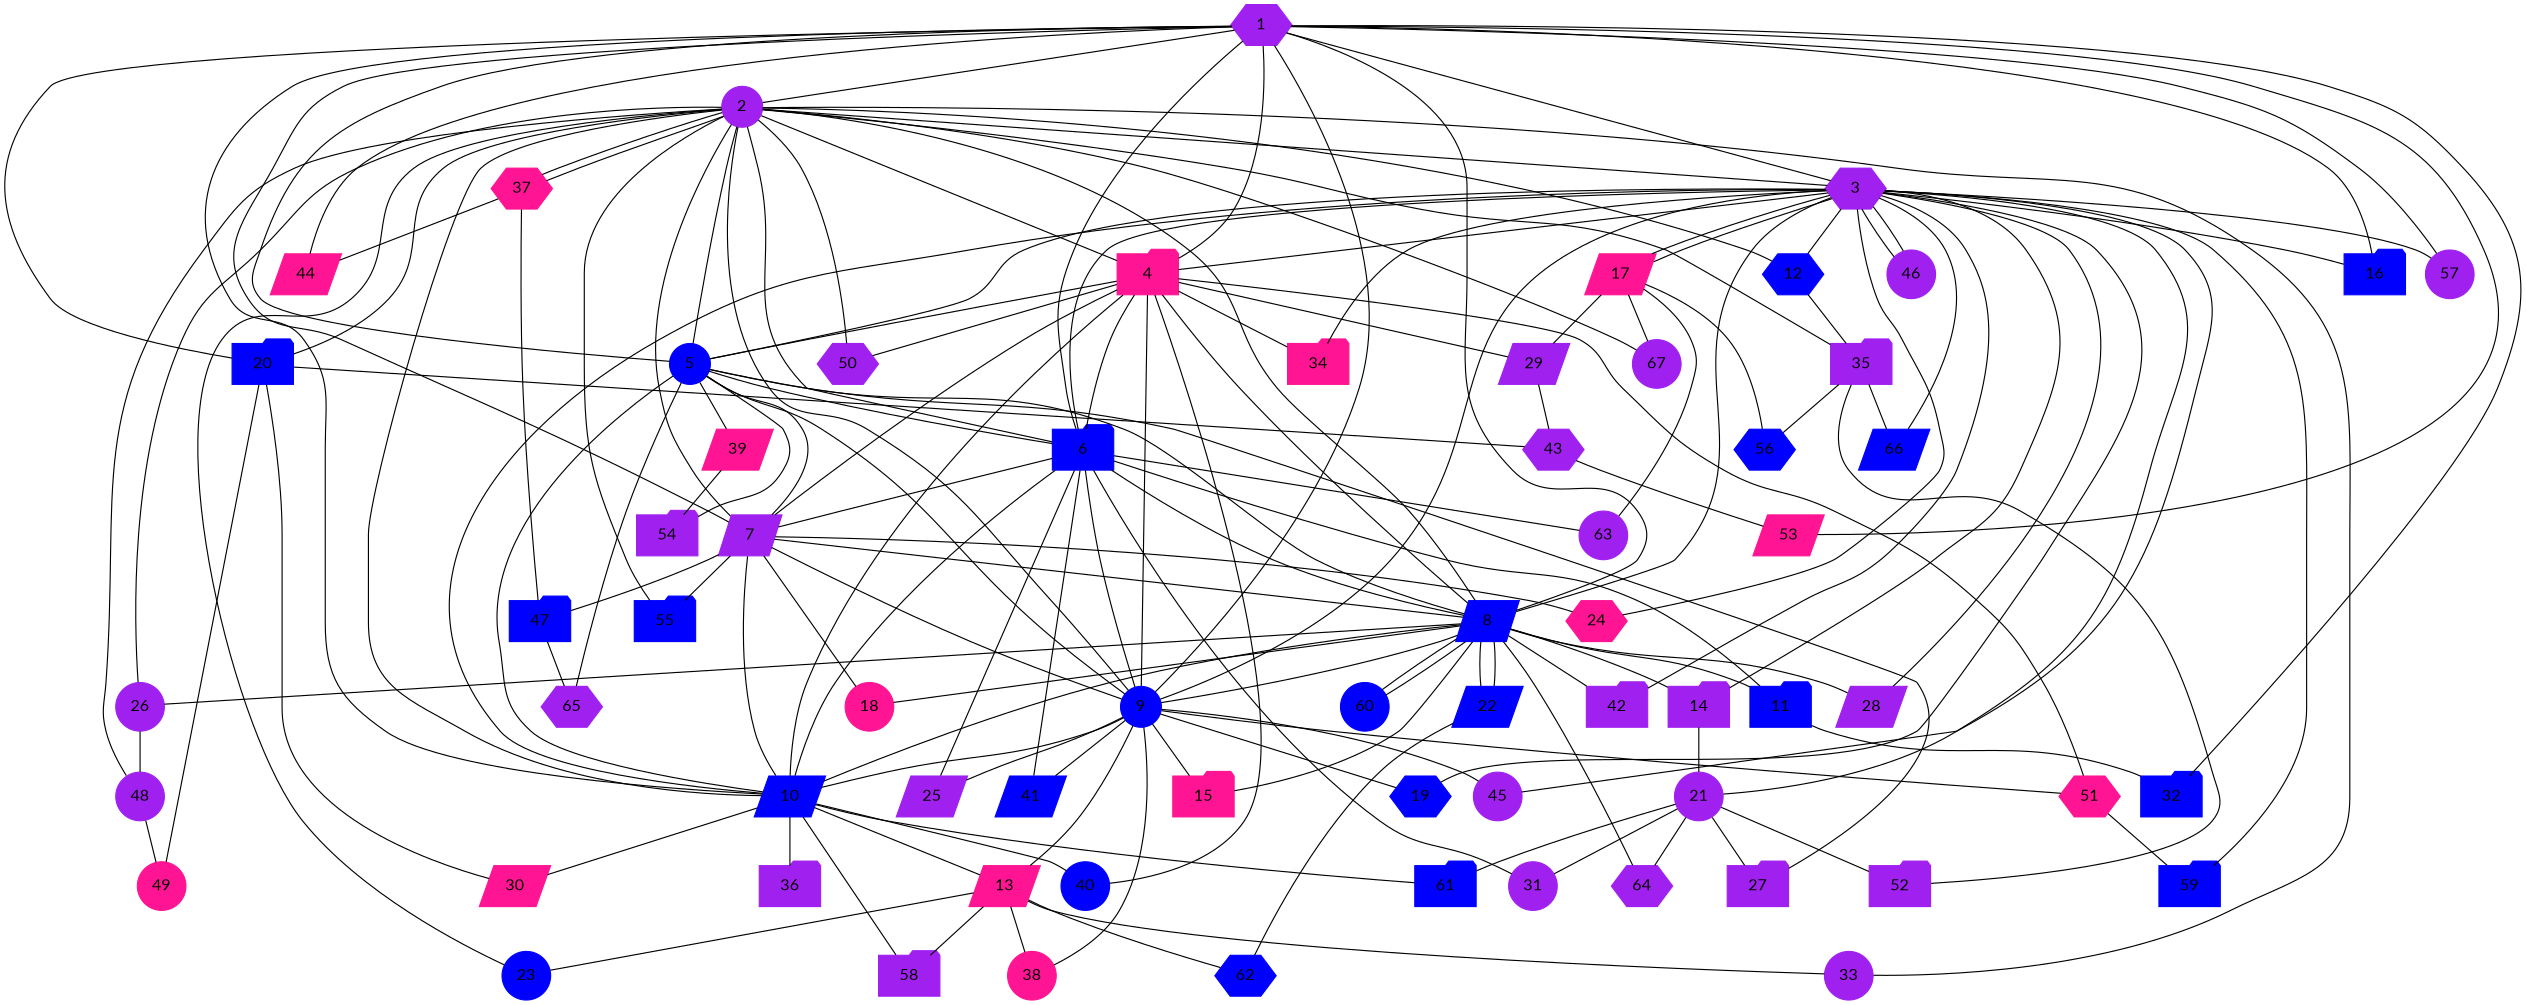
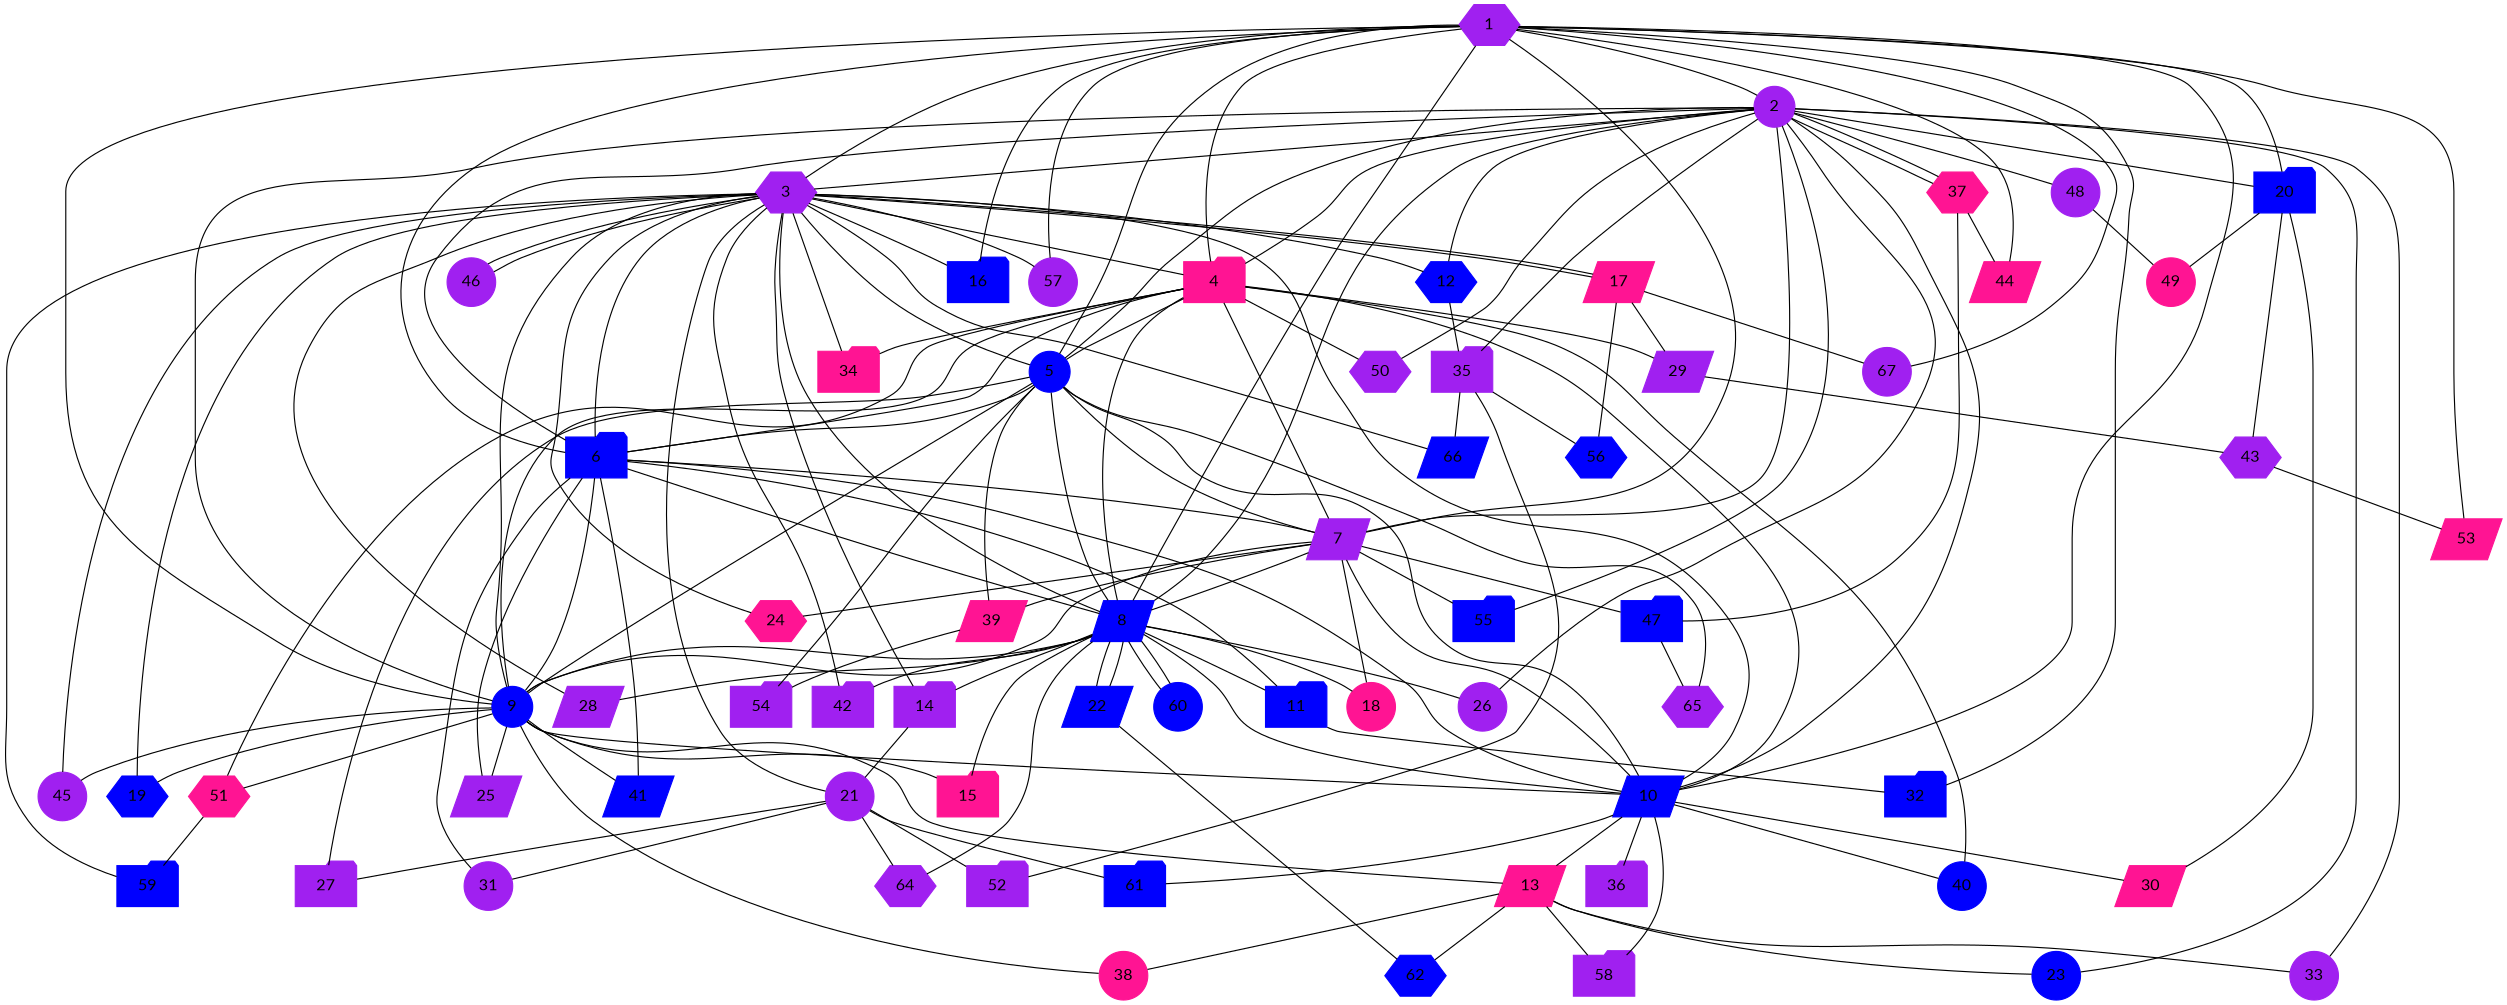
  graph {
    fontname=Lato
    node [color=purple fontname=Lato shape=folder style=filled]
    edge [fontname=Lato]
    1 [shape=hexagon]
    2 [shape=circle]
    3 [shape=hexagon]
    4 [color=deeppink]
    5 [color=blue shape=circle]
    6 [color=blue]
    7 [shape=parallelogram]
    8 [color=blue shape=parallelogram]
    9 [color=blue shape=circle]
    10 [color=blue shape=parallelogram]
    16 [color=blue]
    20 [color=blue]
    32 [color=blue]
    44 [color=deeppink shape=parallelogram]
    53 [color=deeppink shape=parallelogram]
    57 [shape=circle]
    12 [color=blue shape=hexagon]
    23 [color=blue shape=circle]
    26 [shape=circle]
    33 [shape=circle]
    35
    37 [color=deeppink shape=hexagon]
    48 [shape=circle]
    50 [shape=hexagon]
    55 [color=blue]
    67 [shape=circle]
    14
    17 [color=deeppink shape=parallelogram]
    19 [color=blue shape=hexagon]
    21 [shape=circle]
    24 [color=deeppink shape=hexagon]
    28 [shape=parallelogram]
    34 [color=deeppink]
    42
    45 [shape=circle]
    46 [shape=circle]
    59 [color=blue]
    66 [color=blue shape=parallelogram]
    29 [shape=parallelogram]
    40 [color=blue shape=circle]
    51 [color=deeppink shape=hexagon]
    27
    39 [color=deeppink shape=parallelogram]
    54
    65 [shape=hexagon]
    11 [color=blue]
    25 [shape=parallelogram]
    31 [shape=circle]
    41 [color=blue shape=parallelogram]
-   63 [shape=circle]
    18 [color=deeppink shape=circle]
    47 [color=blue]
    15 [color=deeppink]
    22 [color=blue shape=parallelogram]
    60 [color=blue shape=circle]
    64 [shape=hexagon]
    13 [color=deeppink shape=parallelogram]
    38 [color=deeppink shape=circle]
    36
    30 [color=deeppink shape=parallelogram]
    58
    61 [color=blue]
    43 [shape=hexagon]
    49 [color=deeppink shape=circle]
    56 [color=blue shape=hexagon]
    52
    62 [color=blue shape=hexagon]
    1 -- 2
    1 -- 3
    1 -- 4
    1 -- 5
    1 -- 6
    1 -- 7
    1 -- 8
    1 -- 9
    1 -- 10
    1 -- 16
    1 -- 20
    1 -- 32
    1 -- 44
    1 -- 53
    1 -- 57
    2 -- 3
    2 -- 4
    2 -- 5
    2 -- 6
    2 -- 7
    2 -- 8
    2 -- 9
    2 -- 10
    2 -- 20
    2 -- 12
    2 -- 23
    2 -- 26
    2 -- 33
    2 -- 35
    2 -- 37
    2 -- 37
    2 -- 48
    2 -- 50
    2 -- 55
-   2 -- 67
+   1 -- 67
    3 -- 4
    3 -- 5
    3 -- 6
    3 -- 8
    3 -- 9
    3 -- 10
    3 -- 16
    3 -- 57
    3 -- 12
    3 -- 14
    3 -- 17
    3 -- 17
    3 -- 19
    3 -- 21
    3 -- 24
    3 -- 28
    3 -- 34
    3 -- 42
    3 -- 45
    3 -- 46
    3 -- 46
    3 -- 59
    3 -- 66
    4 -- 5
    4 -- 6
    4 -- 7
    4 -- 8
    4 -- 9
    4 -- 10
    4 -- 50
    4 -- 34
    4 -- 29
    4 -- 40
    4 -- 51
    5 -- 6
    5 -- 7
    5 -- 8
    5 -- 9
    5 -- 10
    5 -- 27
    5 -- 39
    5 -- 54
    5 -- 65
    6 -- 7
    6 -- 8
    6 -- 9
    6 -- 10
    6 -- 11
    6 -- 25
    6 -- 31
    6 -- 41
-   6 -- 63
    7 -- 8
    7 -- 9
    7 -- 10
    7 -- 55
    7 -- 24
+   7 -- 39
    7 -- 18
    7 -- 47
    8 -- 9
    8 -- 10
    8 -- 26
    8 -- 14
    8 -- 28
    8 -- 42
    8 -- 11
    8 -- 18
    8 -- 15
    8 -- 22
    8 -- 22
    8 -- 60
    8 -- 60
    8 -- 64
    9 -- 10
    9 -- 19
    9 -- 45
    9 -- 51
    9 -- 25
    9 -- 41
    9 -- 15
    9 -- 13
    9 -- 38
    10 -- 40
    10 -- 13
    10 -- 36
    10 -- 30
    10 -- 58
    10 -- 61
    20 -- 30
    20 -- 43
    20 -- 49
    12 -- 35
-   26 -- 48
    35 -- 66
    35 -- 56
    35 -- 52
    37 -- 44
    37 -- 47
    48 -- 49
    14 -- 21
    17 -- 67
    17 -- 29
-   17 -- 63
    17 -- 56
    21 -- 27
    21 -- 31
    21 -- 64
    21 -- 61
    21 -- 52
    29 -- 43
    51 -- 59
    39 -- 54
    11 -- 32
    47 -- 65
    22 -- 62
    13 -- 23
    13 -- 33
    13 -- 38
    13 -- 58
    13 -- 62
    43 -- 53
  }
